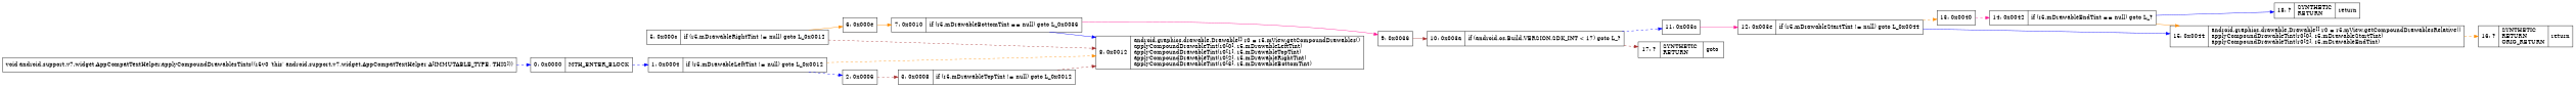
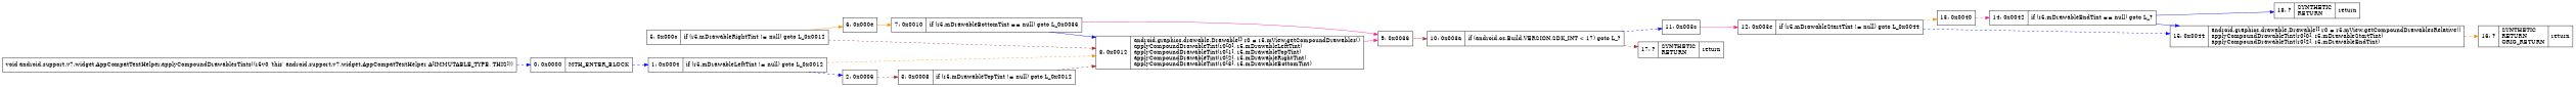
  digraph {
    rankdir=LR
    node [shape=record]
    edge [color=blue style=dashed]
    n1 [label="{0\:\ 0x0000|MTH_ENTER_BLOCK\l}"]
    n2 [label="{1\:\ 0x0004|if (r5.mDrawableLeftTint != null) goto L_0x0012\l}"]
    n3 [label="{2\:\ 0x0006}"]
    n4 [label="{8\:\ 0x0012|android.graphics.drawable.Drawable[] r0 = r5.mView.getCompoundDrawables()\lapplyCompoundDrawableTint(r0[0], r5.mDrawableLeftTint)\lapplyCompoundDrawableTint(r0[1], r5.mDrawableTopTint)\lapplyCompoundDrawableTint(r0[2], r5.mDrawableRightTint)\lapplyCompoundDrawableTint(r0[3], r5.mDrawableBottomTint)\l}"]
    n5 [label="{3\:\ 0x0008|if (r5.mDrawableTopTint != null) goto L_0x0012\l}"]
    n6 [label="{9\:\ 0x0036}"]
    n7 [label="{5\:\ 0x000c|if (r5.mDrawableRightTint != null) goto L_0x0012\l}"]
    n8 [label="{6\:\ 0x000e}"]
    n9 [label="{7\:\ 0x0010|if (r5.mDrawableBottomTint == null) goto L_0x0036\l}"]
    n10 [label="{10\:\ 0x003a|if (android.os.Build.VERSION.SDK_INT \< 17) goto L_?\l}"]
    n11 [label="{11\:\ 0x003c}"]
-   n12 [label="{17\:\ ?|SYNTHETIC\lRETURN\l|goto\l}"]
+   n12 [label="{17\:\ ?|SYNTHETIC\lRETURN\l|return\l}"]
    n13 [label="{12\:\ 0x003e|if (r5.mDrawableStartTint != null) goto L_0x0044\l}"]
    n14 [label="{13\:\ 0x0040}"]
    n15 [label="{15\:\ 0x0044|android.graphics.drawable.Drawable[] r0 = r5.mView.getCompoundDrawablesRelative()\lapplyCompoundDrawableTint(r0[0], r5.mDrawableStartTint)\lapplyCompoundDrawableTint(r0[2], r5.mDrawableEndTint)\l}"]
    n16 [label="{14\:\ 0x0042|if (r5.mDrawableEndTint == null) goto L_?\l}"]
    n17 [label="{16\:\ ?|SYNTHETIC\lRETURN\lORIG_RETURN\l|return\l}"]
    n18 [label="{18\:\ ?|SYNTHETIC\lRETURN\l|return\l}"]
    n19 [label="{void android.support.v7.widget.AppCompatTextHelper.applyCompoundDrawablesTints((r5v0 'this' android.support.v7.widget.AppCompatTextHelper A[IMMUTABLE_TYPE, THIS])) }"]
    n1 -> n2
    n2 -> n3
    n2 -> n4 [color=darkorange]
    n3 -> n5 [color=brown]
+   n4 -> n6 [color=deeppink style=solid]
    n5 -> n4 [color=brown]
    n6 -> n10 [color=brown style=solid]
    n7 -> n4 [color=brown]
    n7 -> n8 [color=darkorange style=solid]
    n8 -> n9 [color=darkorange style=solid]
    n9 -> n4 [style=solid]
    n9 -> n6 [color=deeppink style=solid]
    n10 -> n11
    n10 -> n12 [color=brown]
    n11 -> n13 [color=deeppink style=solid]
    n13 -> n14 [color=darkorange]
-   n13 -> n15 [style=solid]
+   n13 -> n15
    n14 -> n16 [color=deeppink]
    n15 -> n17 [color=darkorange]
-   n16 -> n15 [color=darkorange style=solid]
+   n16 -> n15 [style=solid]
    n16 -> n18 [style=solid]
    n19 -> n1
  }
